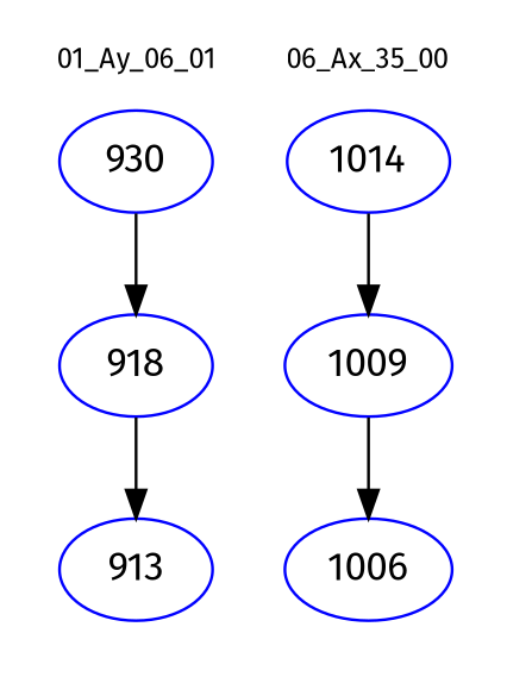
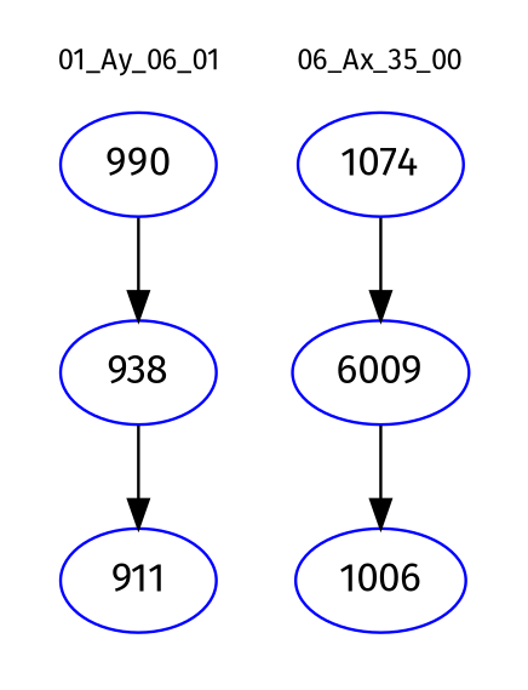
  digraph {
    fontname="Fira Sans"
    node [color=blue fontname="Fira Sans"]
    edge [color=black fontname="Fira Sans"]
-   n1 [label=930]
-   n2 [label=918]
-   n3 [label=913]
-   n4 [label=1014]
-   n5 [label=1009]
+   n1 [label=990]
+   n2 [label=938]
+   n3 [label=911]
+   n4 [label=1074]
+   n5 [label=6009]
    n6 [label=1006]
    subgraph cluster_1 {
      color=white
      fontsize=10
      label="01_Ay_06_01"
      n1
      n2
      n3
    }
    subgraph cluster_2 {
      color=white
      fontsize=10
      label="06_Ax_35_00"
      n4
      n5
      n6
    }
    n1 -> n2
    n2 -> n3
    n4 -> n5
    n5 -> n6
  }
